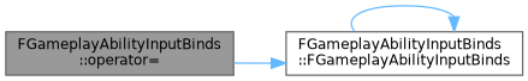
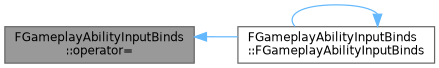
  digraph {
    rankdir=LR
    node [fontname=Helvetica fontsize=10 shape=box style=filled]
    edge [color=steelblue1 fontname=Helvetica fontsize=10 labelfontname=Helvetica labelfontsize=10 style=solid]
    n1 [color=gray40 fillcolor=grey60 fontcolor=black height=0.2 label="FGameplayAbilityInputBinds\l::operator=" width=0.4]
    n2 [color=grey40 fillcolor=white height=0.2 label="FGameplayAbilityInputBinds\l::FGameplayAbilityInputBinds" width=0.4]
-   n1 -> n2
+   n2 -> n1
    n2 -> n2
  }
